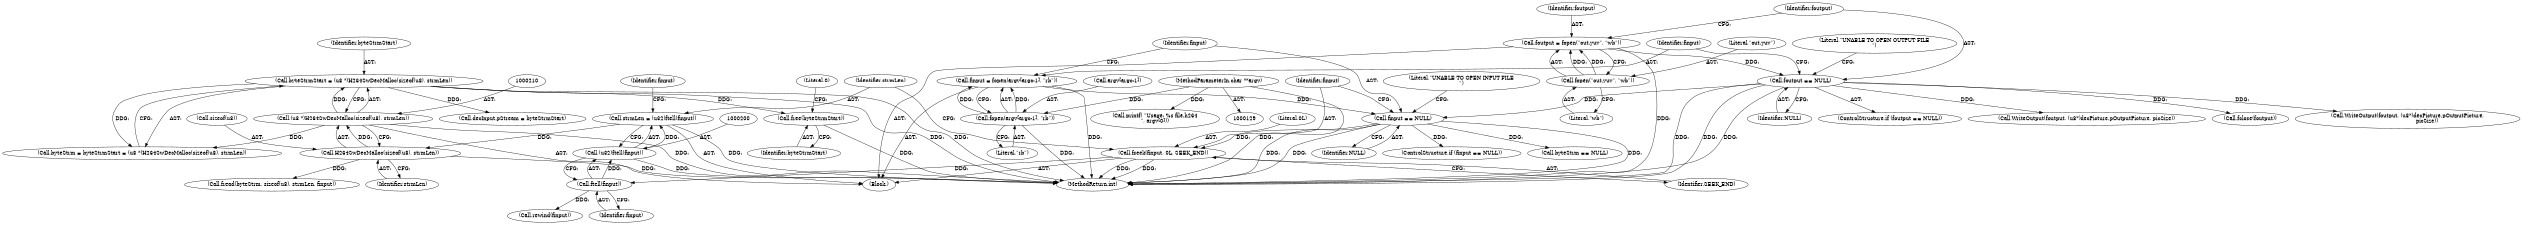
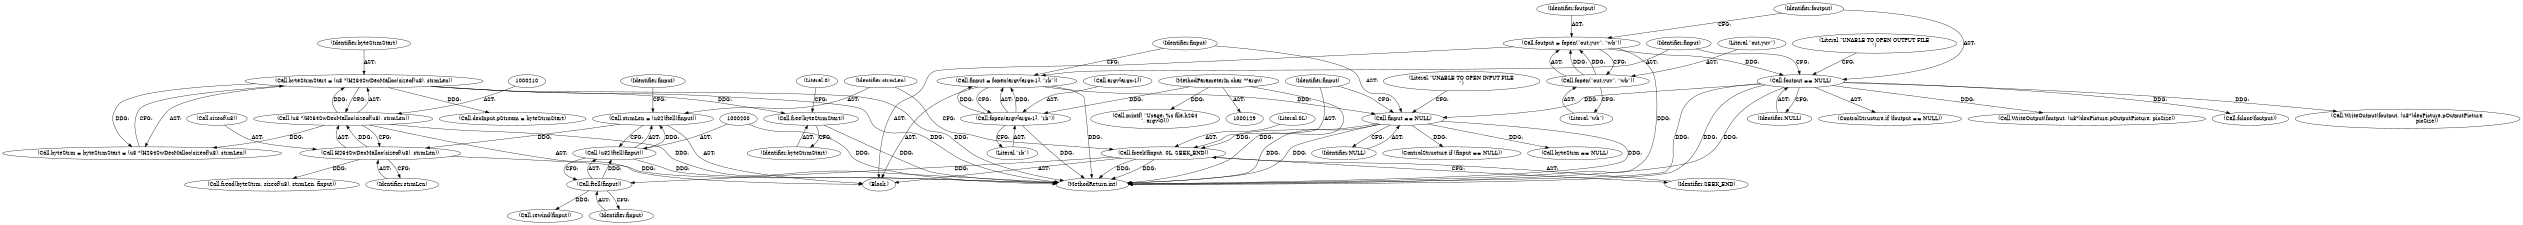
  digraph {
    n1 [label="(Call,free(byteStrmStart))"]
    n2 [label="(Identifier,byteStrmStart)"]
    n3 [label="(MethodReturn,int)"]
    n4 [label="(Block,)"]
    n5 [label="(Call,byteStrmStart = (u8 *)H264SwDecMalloc(sizeof(u8), strmLen))"]
    n6 [label="(Call,(u8 *)H264SwDecMalloc(sizeof(u8), strmLen))"]
    n7 [label="(Call,byteStrm = byteStrmStart = (u8 *)H264SwDecMalloc(sizeof(u8), strmLen))"]
    n8 [label="(Call,decInput.pStream = byteStrmStart)"]
    n9 [label="(Call,H264SwDecMalloc(sizeof(u8), strmLen))"]
    n10 [label="(Call,fread(byteStrm, sizeof(u8), strmLen, finput))"]
    n11 [label="(Identifier,strmLen)"]
    n12 [label="(Call,strmLen = (u32)ftell(finput))"]
    n13 [label="(Call,(u32)ftell(finput))"]
    n14 [label="(Call,ftell(finput))"]
    n15 [label="(Call,rewind(finput))"]
    n16 [label="(Identifier,finput)"]
    n17 [label="(Call,fseek(finput, 0L, SEEK_END))"]
    n18 [label="(Identifier,SEEK_END)"]
    n19 [label="(Call,finput == NULL)"]
    n20 [label="(Identifier,NULL)"]
    n21 [label="(ControlStructure,if (finput == NULL))"]
    n22 [label="(Call,byteStrm == NULL)"]
    n23 [label="(Call,finput = fopen(argv[argc-1], \"rb\"))"]
    n24 [label="(Call,fopen(argv[argc-1], \"rb\"))"]
    n25 [label="(Literal,\"rb\")"]
    n26 [label="(MethodParameterIn,char **argv)"]
    n27 [label="(Call,printf( \"Usage: %s file.h264\n\", argv[0]))"]
    1000129
    n29 [label="(Call,foutput == NULL)"]
    n30 [label="(Call,fclose(foutput))"]
    n31 [label="(Call,WriteOutput(foutput, (u8*)decPicture.pOutputPicture,\n                        picSize))"]
    n32 [label="(Identifier,NULL)"]
    n33 [label="(ControlStructure,if (foutput == NULL))"]
    n34 [label="(Call,WriteOutput(foutput, (u8*)decPicture.pOutputPicture, picSize))"]
    n35 [label="(Call,foutput = fopen(\"out.yuv\", \"wb\"))"]
    n36 [label="(Call,fopen(\"out.yuv\", \"wb\"))"]
    n37 [label="(Literal,\"wb\")"]
    n38 [label="(Identifier,finput)"]
    n39 [label="(Literal,0)"]
    n40 [label="(Call,argv[argc-1])"]
    n41 [label="(Identifier,strmLen)"]
    n42 [label="(Literal,\"out.yuv\")"]
    n43 [label="(Identifier,foutput)"]
    n44 [label="(Identifier,foutput)"]
    n45 [label="(Call,sizeof(u8))"]
    n46 [label="(Literal,\"UNABLE TO OPEN OUTPUT FILE\n\")"]
    n47 [label="(Literal,\"UNABLE TO OPEN INPUT FILE\n\")"]
    n48 [label="(Literal,0L)"]
    n49 [label="(Identifier,byteStrmStart)"]
    n50 [label="(Identifier,finput)"]
    n51 [label="(Identifier,finput)"]
    n52 [label="(Identifier,finput)"]
    1000210
    1000200
    n1 -> n2 [label="CFG: "]
    n1 -> n3 [label="DDG: "]
    n2 -> n1 [label="AST: "]
    n5 -> n1 [label="DDG: "]
    n5 -> n3 [label="DDG: "]
    n5 -> n3 [label="DDG: "]
    n5 -> n6 [label="CFG: "]
    n5 -> n7 [label="AST: "]
    n5 -> n7 [label="DDG: "]
    n5 -> n8 [label="DDG: "]
    n6 -> n3 [label="DDG: "]
    n6 -> n4 [label="AST: "]
    n6 -> n5 [label="AST: "]
    n6 -> n5 [label="DDG: "]
    n6 -> n7 [label="DDG: "]
    n6 -> n9 [label="CFG: "]
    n7 -> n5 [label="CFG: "]
    n9 -> n3 [label="DDG: "]
    n9 -> n6 [label="AST: "]
    n9 -> n6 [label="DDG: "]
    n9 -> n10 [label="DDG: "]
    n9 -> n11 [label="CFG: "]
    n11 -> n9 [label="AST: "]
-   n12 -> n3 [label="DDG: "]
+   1000200 -> n3 [label="DDG: "]
    n12 -> n4 [label="AST: "]
    n12 -> n9 [label="DDG: "]
    n12 -> n13 [label="CFG: "]
    n13 -> n3 [label="DDG: "]
    n13 -> n12 [label="AST: "]
    n13 -> n12 [label="DDG: "]
    n13 -> n14 [label="CFG: "]
    n14 -> n13 [label="AST: "]
    n14 -> n13 [label="DDG: "]
    n14 -> n15 [label="DDG: "]
    n14 -> n16 [label="CFG: "]
    n16 -> n14 [label="AST: "]
    n17 -> n3 [label="DDG: "]
    n17 -> n3 [label="DDG: "]
    n17 -> n4 [label="AST: "]
    n17 -> n14 [label="DDG: "]
    n17 -> n18 [label="CFG: "]
    n18 -> n17 [label="AST: "]
    n19 -> n3 [label="DDG: "]
    n19 -> n3 [label="DDG: "]
    n19 -> n3 [label="DDG: "]
    n19 -> n17 [label="DDG: "]
    n19 -> n20 [label="CFG: "]
    n19 -> n21 [label="DDG: "]
    n19 -> n22 [label="DDG: "]
    n20 -> n19 [label="AST: "]
    n23 -> n3 [label="DDG: "]
    n23 -> n4 [label="AST: "]
    n23 -> n19 [label="DDG: "]
    n23 -> n24 [label="CFG: "]
    n24 -> n3 [label="DDG: "]
    n24 -> n23 [label="AST: "]
    n24 -> n23 [label="DDG: "]
    n24 -> n23 [label="DDG: "]
    n24 -> n25 [label="CFG: "]
    n25 -> n24 [label="AST: "]
    n26 -> n3 [label="DDG: "]
    n26 -> n24 [label="DDG: "]
    n26 -> n27 [label="DDG: "]
    n26 -> 1000129 [label="AST: "]
    n29 -> n3 [label="DDG: "]
    n29 -> n3 [label="DDG: "]
    n29 -> n3 [label="DDG: "]
    n29 -> n19 [label="DDG: "]
    n29 -> n30 [label="DDG: "]
    n29 -> n31 [label="DDG: "]
    n29 -> n32 [label="CFG: "]
    n29 -> n33 [label="AST: "]
    n29 -> n34 [label="DDG: "]
    n32 -> n29 [label="AST: "]
    n35 -> n3 [label="DDG: "]
    n35 -> n4 [label="AST: "]
    n35 -> n29 [label="DDG: "]
    n35 -> n36 [label="CFG: "]
    n36 -> n35 [label="AST: "]
    n36 -> n35 [label="DDG: "]
    n36 -> n35 [label="DDG: "]
    n36 -> n37 [label="CFG: "]
    n37 -> n36 [label="AST: "]
    n38 -> n23 [label="AST: "]
    n38 -> n29 [label="CFG: "]
    n39 -> n1 [label="CFG: "]
    n40 -> n24 [label="AST: "]
    n41 -> n12 [label="AST: "]
    n41 -> n17 [label="CFG: "]
    n42 -> n36 [label="AST: "]
    n43 -> n29 [label="AST: "]
    n43 -> n35 [label="CFG: "]
    n44 -> n35 [label="AST: "]
    n45 -> n9 [label="AST: "]
    n46 -> n29 [label="CFG: "]
    n47 -> n19 [label="CFG: "]
    n48 -> n17 [label="AST: "]
    n49 -> n5 [label="AST: "]
    n50 -> n19 [label="AST: "]
    n50 -> n23 [label="CFG: "]
    n51 -> n12 [label="CFG: "]
    n52 -> n17 [label="AST: "]
    n52 -> n19 [label="CFG: "]
    1000210 -> n6 [label="AST: "]
    1000200 -> n13 [label="AST: "]
  }
